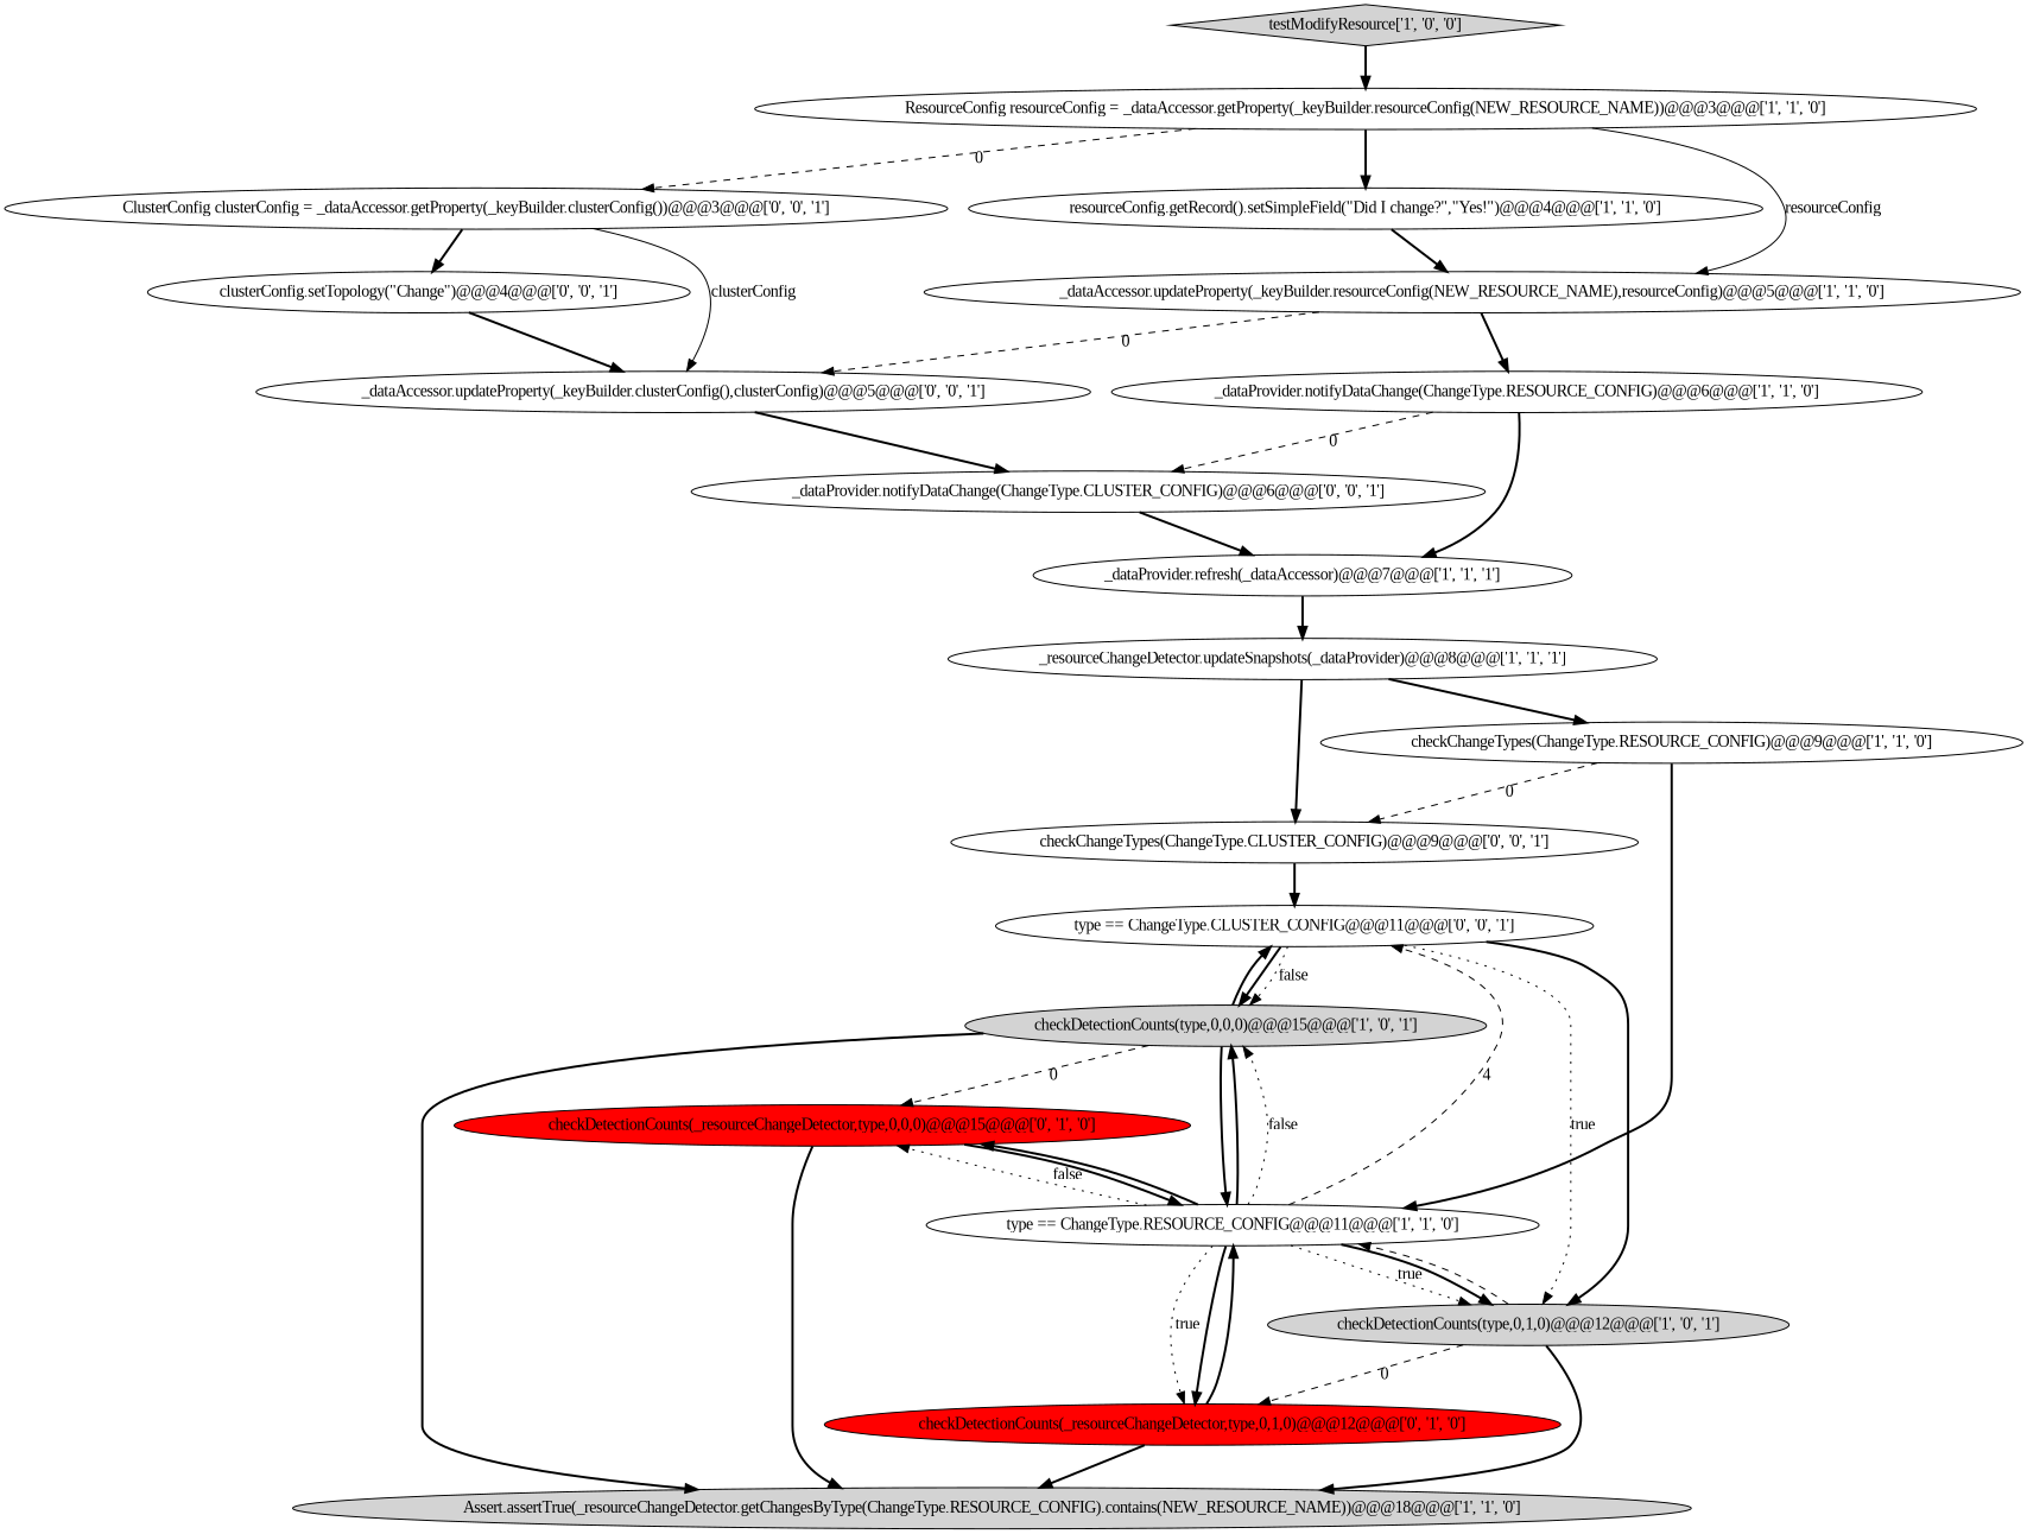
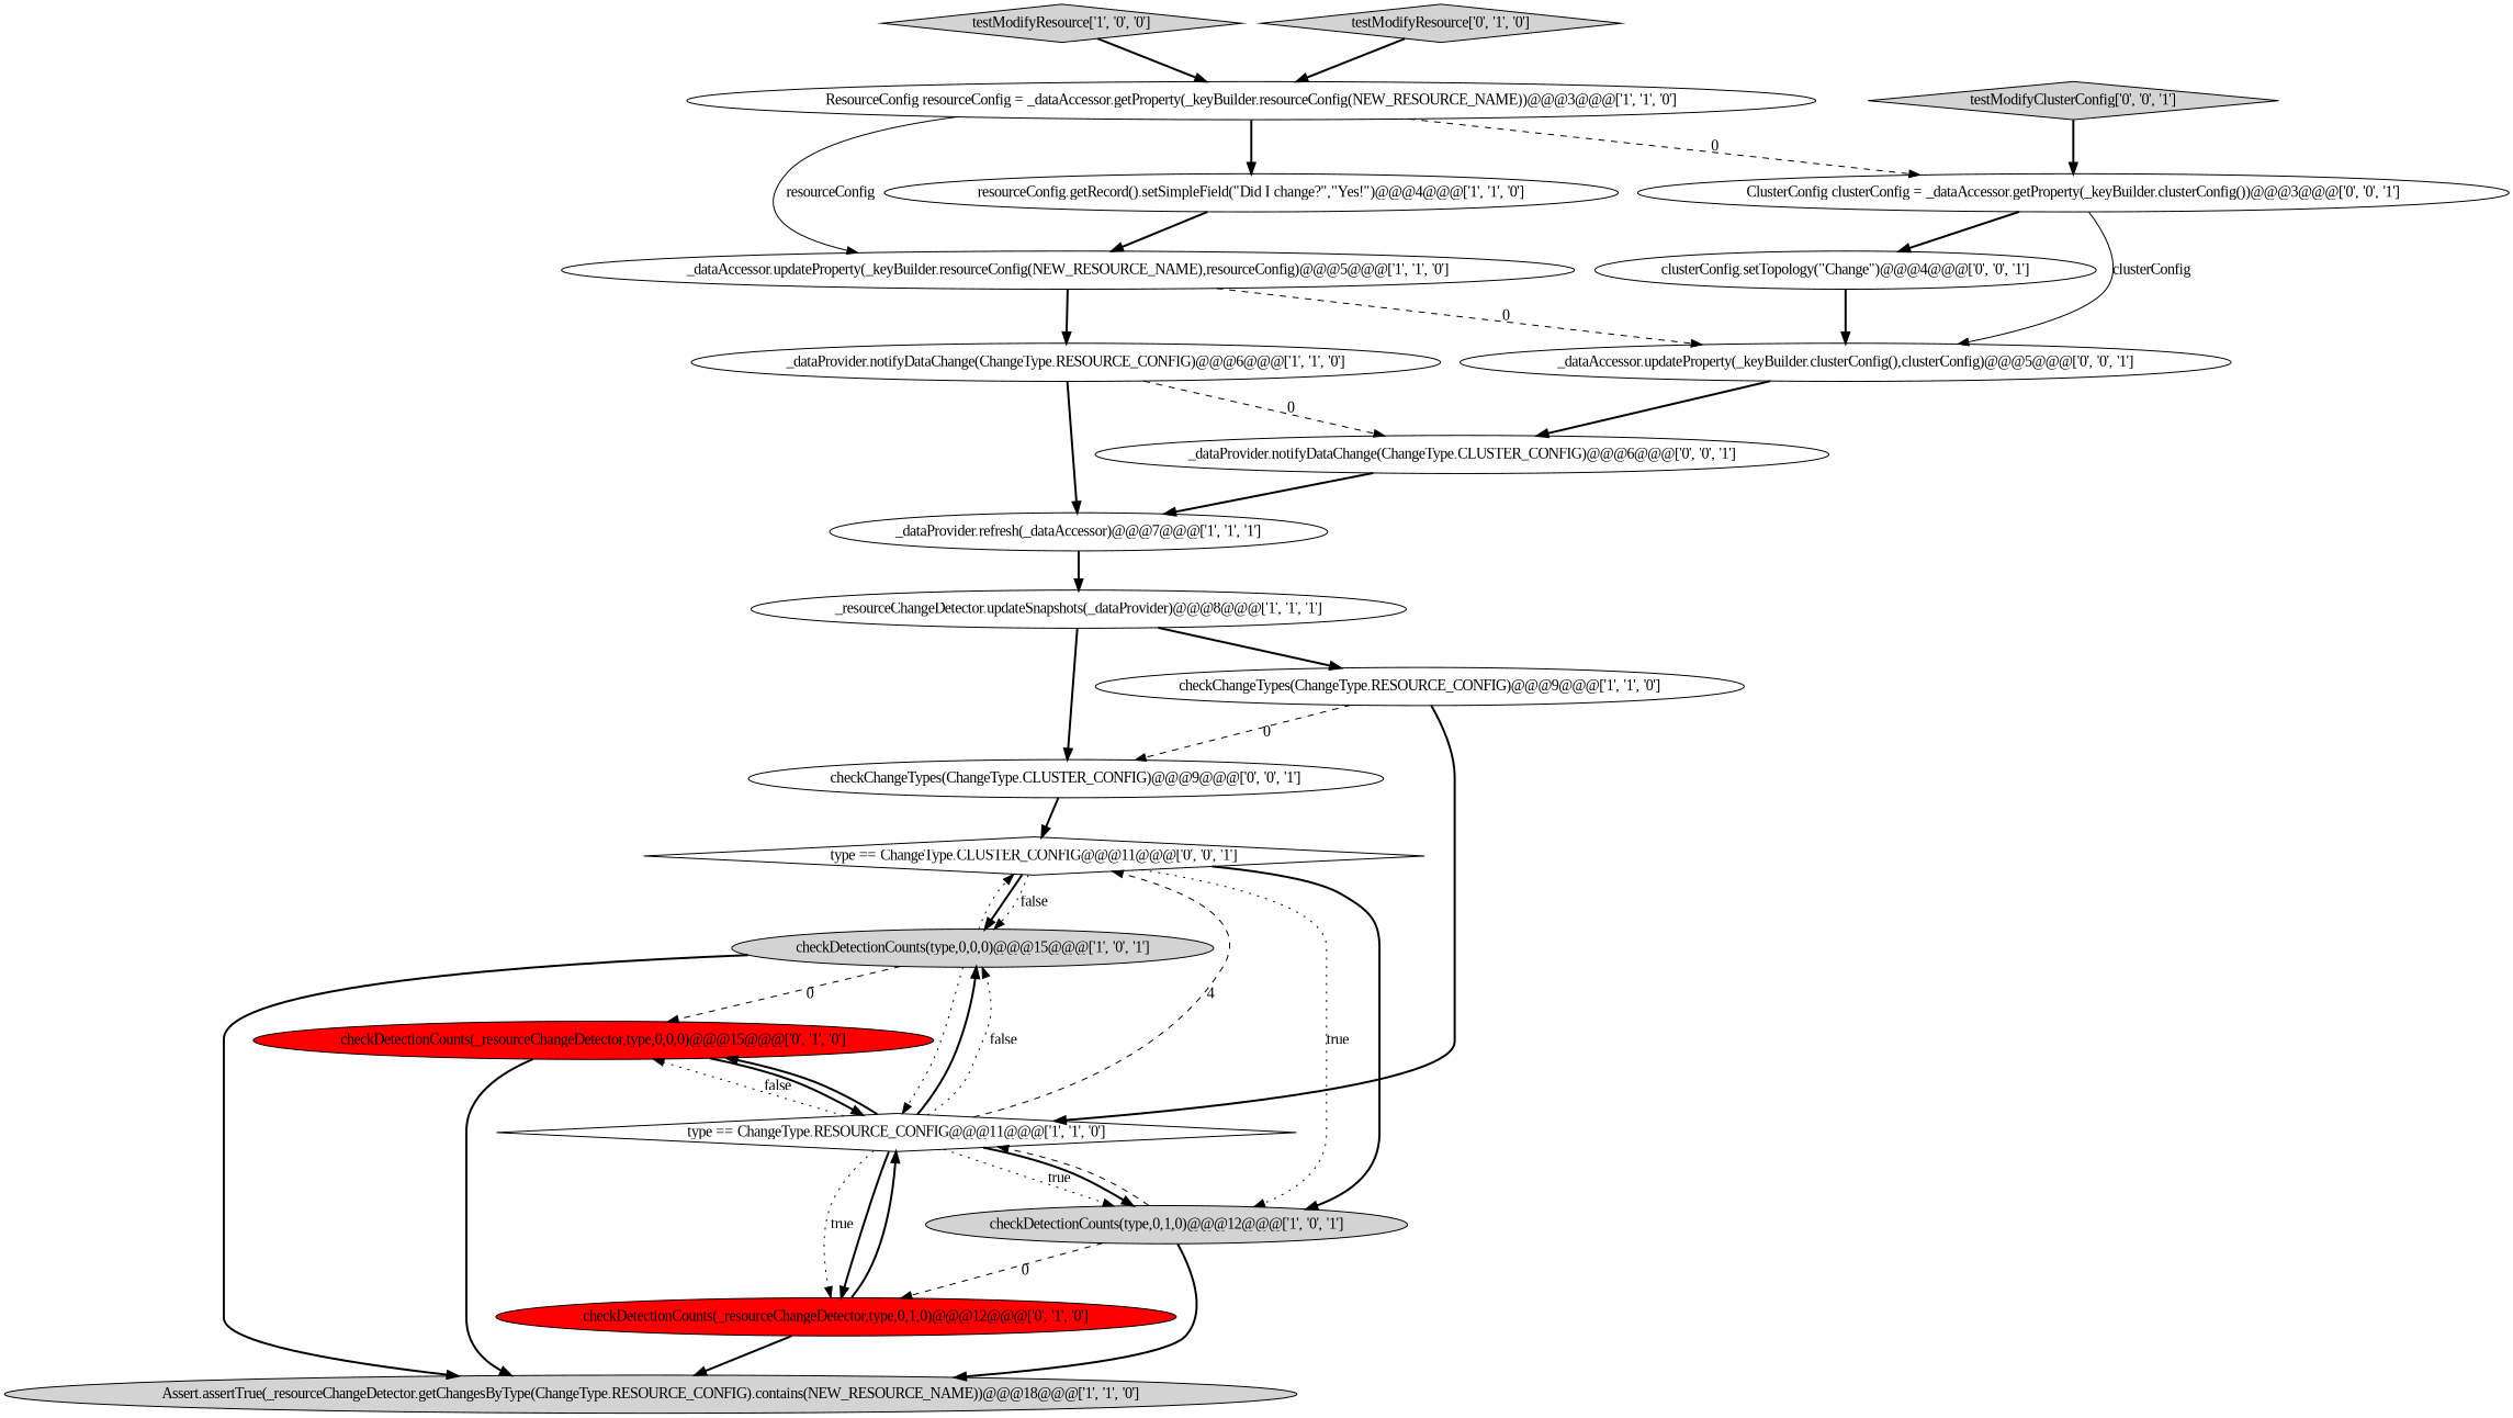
  digraph {
    fontname="Liberation Serif"
    node [fillcolor=white fontname="Liberation Serif" shape=ellipse style=filled]
    edge [fontname="Liberation Serif" style=bold]
    n1 [label="checkChangeTypes(ChangeType.CLUSTER_CONFIG)@@@9@@@['0', '0', '1']"]
-   n2 [label="type == ChangeType.CLUSTER_CONFIG@@@11@@@['0', '0', '1']"]
+   n2 [label="type == ChangeType.CLUSTER_CONFIG@@@11@@@['0', '0', '1']" shape=diamond]
    n3 [fillcolor=lightgray label="checkDetectionCounts(type,0,0,0)@@@15@@@['1', '0', '1']"]
    n4 [fillcolor=lightgray label="checkDetectionCounts(type,0,1,0)@@@12@@@['1', '0', '1']"]
+   n5 [fillcolor=lightgray label="testModifyClusterConfig['0', '0', '1']" shape=diamond]
    n6 [label="ClusterConfig clusterConfig = _dataAccessor.getProperty(_keyBuilder.clusterConfig())@@@3@@@['0', '0', '1']"]
    n7 [label="clusterConfig.setTopology(\"Change\")@@@4@@@['0', '0', '1']"]
    n8 [label="_dataAccessor.updateProperty(_keyBuilder.clusterConfig(),clusterConfig)@@@5@@@['0', '0', '1']"]
    n9 [label="_dataProvider.notifyDataChange(ChangeType.CLUSTER_CONFIG)@@@6@@@['0', '0', '1']"]
    n10 [label="_resourceChangeDetector.updateSnapshots(_dataProvider)@@@8@@@['1', '1', '1']"]
    n11 [label="checkChangeTypes(ChangeType.RESOURCE_CONFIG)@@@9@@@['1', '1', '0']"]
-   n12 [label="type == ChangeType.RESOURCE_CONFIG@@@11@@@['1', '1', '0']"]
+   n12 [label="type == ChangeType.RESOURCE_CONFIG@@@11@@@['1', '1', '0']" shape=diamond]
    n13 [fillcolor=red label="checkDetectionCounts(_resourceChangeDetector,type,0,1,0)@@@12@@@['0', '1', '0']"]
    n14 [fillcolor=lightgray label="Assert.assertTrue(_resourceChangeDetector.getChangesByType(ChangeType.RESOURCE_CONFIG).contains(NEW_RESOURCE_NAME))@@@18@@@['1', '1', '0']"]
    n15 [fillcolor=red label="checkDetectionCounts(_resourceChangeDetector,type,0,0,0)@@@15@@@['0', '1', '0']"]
    n16 [label="_dataProvider.refresh(_dataAccessor)@@@7@@@['1', '1', '1']"]
    n17 [label="ResourceConfig resourceConfig = _dataAccessor.getProperty(_keyBuilder.resourceConfig(NEW_RESOURCE_NAME))@@@3@@@['1', '1', '0']"]
    n18 [label="_dataAccessor.updateProperty(_keyBuilder.resourceConfig(NEW_RESOURCE_NAME),resourceConfig)@@@5@@@['1', '1', '0']"]
    n19 [label="resourceConfig.getRecord().setSimpleField(\"Did I change?\",\"Yes!\")@@@4@@@['1', '1', '0']"]
    n20 [label="_dataProvider.notifyDataChange(ChangeType.RESOURCE_CONFIG)@@@6@@@['1', '1', '0']"]
    n21 [fillcolor=lightgray label="testModifyResource['1', '0', '0']" shape=diamond]
+   n22 [fillcolor=lightgray label="testModifyResource['0', '1', '0']" shape=diamond]
    n1 -> n2
    n2 -> n3
    n2 -> n3 [label=false style=dotted]
    n2 -> n4
    n2 -> n4 [label=true style=dotted]
-   n3 -> n2
-   n3 -> n12
+   n3 -> n2 [style=dotted]
+   n3 -> n12 [style=dotted]
    n3 -> n14
    n3 -> n15 [label=0 style=dashed]
    n4 -> n12 [style=dashed]
    n4 -> n13 [label=0 style=dashed]
    n4 -> n14
+   n5 -> n6
    n6 -> n7
    n6 -> n8 [label=clusterConfig style=solid]
    n7 -> n8
    n8 -> n9
    n9 -> n16
    n10 -> n1
    n10 -> n11
    n11 -> n1 [label=0 style=dashed]
    n11 -> n12
    n12 -> n2 [label=4 style=dashed]
    n12 -> n3
    n12 -> n3 [label=false style=dotted]
    n12 -> n4 [label=true style=dotted]
    n12 -> n4
    n12 -> n13
    n12 -> n13 [label=true style=dotted]
    n12 -> n15 [label=false style=dotted]
    n12 -> n15
    n13 -> n12
    n13 -> n14
    n15 -> n12
    n15 -> n14
    n16 -> n10
    n17 -> n6 [label=0 style=dashed]
    n17 -> n18 [label=resourceConfig style=solid]
    n17 -> n19
    n18 -> n8 [label=0 style=dashed]
    n18 -> n20
    n19 -> n18
    n20 -> n9 [label=0 style=dashed]
    n20 -> n16
    n21 -> n17
+   n22 -> n17
  }
